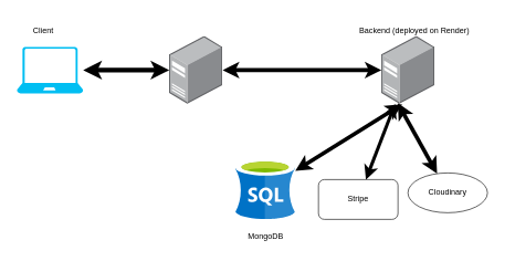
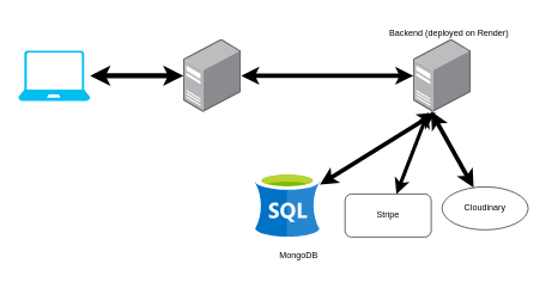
  <mxCell id="0" />
  <mxCell id="1" parent="0" />
  <mxCell id="2" value="" style="edgeStyle=orthogonalEdgeStyle;rounded=0;orthogonalLoop=1;jettySize=auto;html=1;strokeWidth=7;curved=0;startArrow=classic;startFill=1;" edge="1" parent="1" source="3" target="5"><mxGeometry relative="1" as="geometry" /></mxCell>
  <mxCell id="3" value="" style="verticalLabelPosition=bottom;html=1;verticalAlign=top;align=center;strokeColor=none;fillColor=#00BEF2;shape=mxgraph.azure.laptop;pointerEvents=1;" vertex="1" parent="1"><mxGeometry x="25" y="70" width="100" height="70" as="geometry" /></mxCell>
  <mxCell id="4" value="" style="edgeStyle=orthogonalEdgeStyle;rounded=0;orthogonalLoop=1;jettySize=auto;html=1;strokeWidth=6;startArrow=classic;startFill=1;" edge="1" parent="1" source="5" target="9"><mxGeometry relative="1" as="geometry" /></mxCell>
  <mxCell id="5" value="" style="image;points=[];aspect=fixed;html=1;align=center;shadow=0;dashed=0;image=img/lib/allied_telesis/computer_and_terminals/Server_Desktop.svg;" vertex="1" parent="1"><mxGeometry x="255" y="54" width="80.47" height="102" as="geometry" /></mxCell>
  <mxCell id="6" style="rounded=0;orthogonalLoop=1;jettySize=auto;html=1;strokeWidth=5;startArrow=classic;startFill=1;" edge="1" parent="1" source="9" target="13"><mxGeometry relative="1" as="geometry" /></mxCell>
  <mxCell id="7" style="rounded=0;orthogonalLoop=1;jettySize=auto;html=1;strokeWidth=6;exitX=0.308;exitY=0.988;exitDx=0;exitDy=0;exitPerimeter=0;startArrow=classic;startFill=1;" edge="1" parent="1" source="9" target="14"><mxGeometry relative="1" as="geometry" /></mxCell>
  <mxCell id="8" style="rounded=0;orthogonalLoop=1;jettySize=auto;html=1;strokeWidth=6;startArrow=classic;startFill=1;exitX=0.388;exitY=1.004;exitDx=0;exitDy=0;exitPerimeter=0;" edge="1" parent="1" source="9" target="12"><mxGeometry relative="1" as="geometry" /></mxCell>
  <mxCell id="9" value="" style="image;points=[];aspect=fixed;html=1;align=center;shadow=0;dashed=0;image=img/lib/allied_telesis/computer_and_terminals/Server_Desktop.svg;" vertex="1" parent="1"><mxGeometry x="575" y="54" width="80.47" height="102" as="geometry" /></mxCell>
- <mxCell id="10" value="Client" style="text;html=1;align=center;verticalAlign=middle;whiteSpace=wrap;rounded=0;" vertex="1" parent="1"><mxGeometry x="20" y="20" width="90" height="50" as="geometry" /></mxCell>
  <mxCell id="11" value="Backend (deployed on Render)" style="text;html=1;align=center;verticalAlign=middle;whiteSpace=wrap;rounded=0;" vertex="1" parent="1"><mxGeometry x="495" y="35" width="260" height="20" as="geometry" /></mxCell>
  <mxCell id="12" value="" style="image;sketch=0;aspect=fixed;html=1;points=[];align=center;fontSize=12;image=img/lib/mscae/dep/SQL_Server_Stretch_DB.svg;" vertex="1" parent="1"><mxGeometry x="355" y="240" width="90" height="90" as="geometry" /></mxCell>
  <mxCell id="13" value="Stripe" style="rounded=1;whiteSpace=wrap;html=1;" vertex="1" parent="1"><mxGeometry x="480" y="270" width="120" height="60" as="geometry" /></mxCell>
  <mxCell id="14" value="Cloudinary" style="ellipse;whiteSpace=wrap;html=1;" vertex="1" parent="1"><mxGeometry x="615" y="260" width="120" height="60" as="geometry" /></mxCell>
- <mxCell id="15" value="MongoDB" style="text;html=1;align=center;verticalAlign=middle;resizable=0;points=[];autosize=1;strokeColor=none;fillColor=none;" vertex="1" parent="1"><mxGeometry x="355" y="341" width="90" height="30" as="geometry" /></mxCell>
+ <mxCell id="15" value="MongoDB" style="text;html=1;align=center;verticalAlign=middle;resizable=0;points=[];autosize=1;strokeColor=none;fillColor=none;" vertex="1" parent="1"><mxGeometry x="370" y="341" width="90" height="30" as="geometry" /></mxCell>
